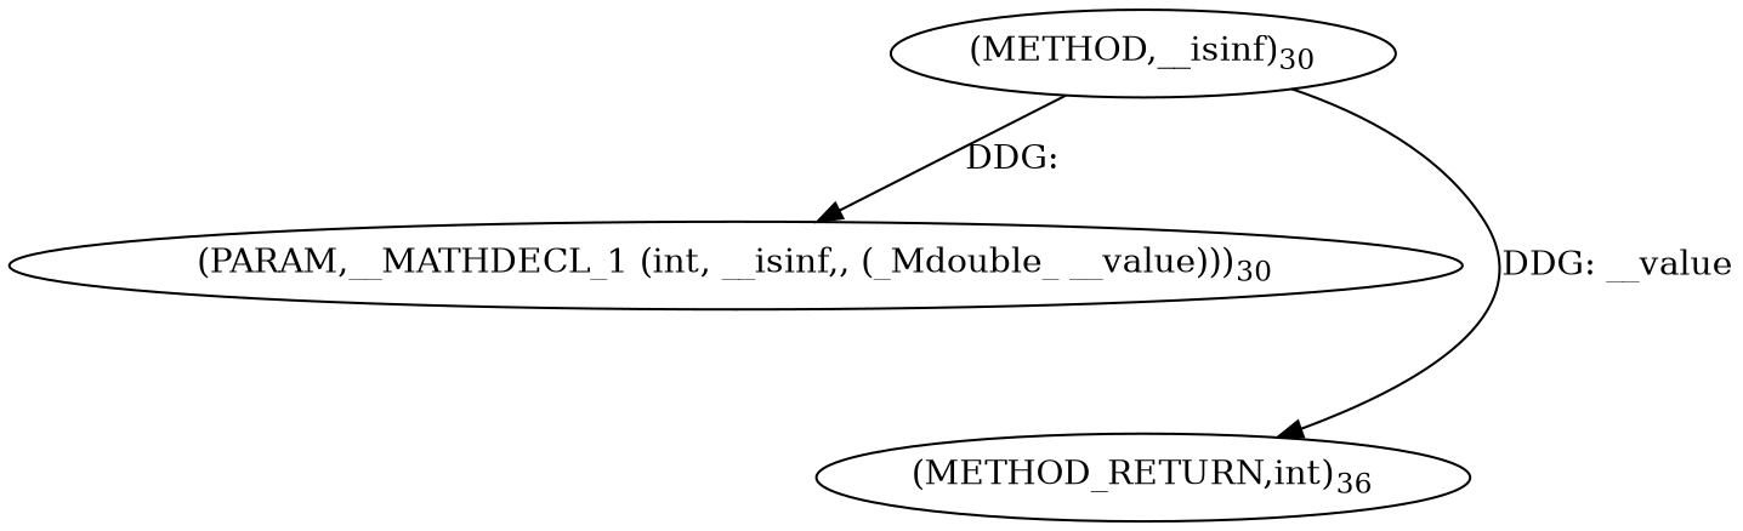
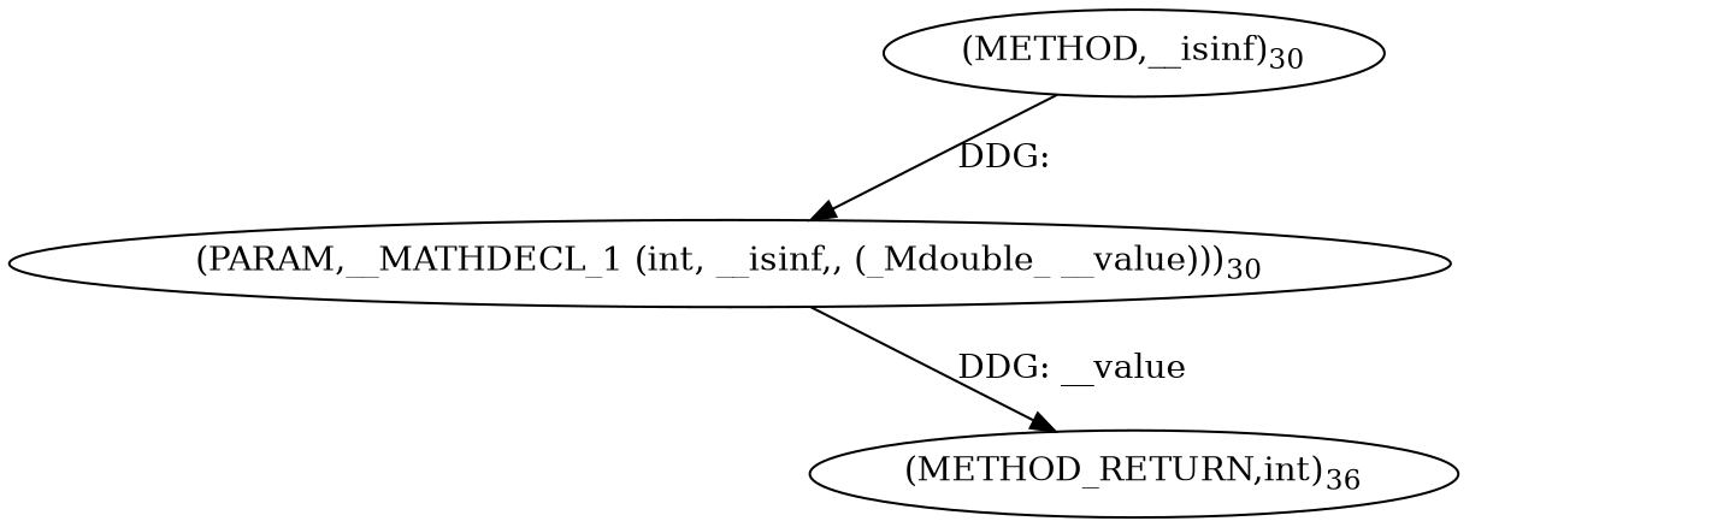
  digraph {
    n1 [label=<(METHOD,__isinf)<SUB>30</SUB>>]
    n2 [label=<(PARAM,__MATHDECL_1 (int, __isinf,, (_Mdouble_ __value)))<SUB>30</SUB>>]
    n3 [label=<(METHOD_RETURN,int)<SUB>36</SUB>>]
    n1 -> n2 [label="DDG: "]
-   n1 -> n3 [label="DDG: __value"]
+   n2 -> n3 [label="DDG: __value"]
  }
